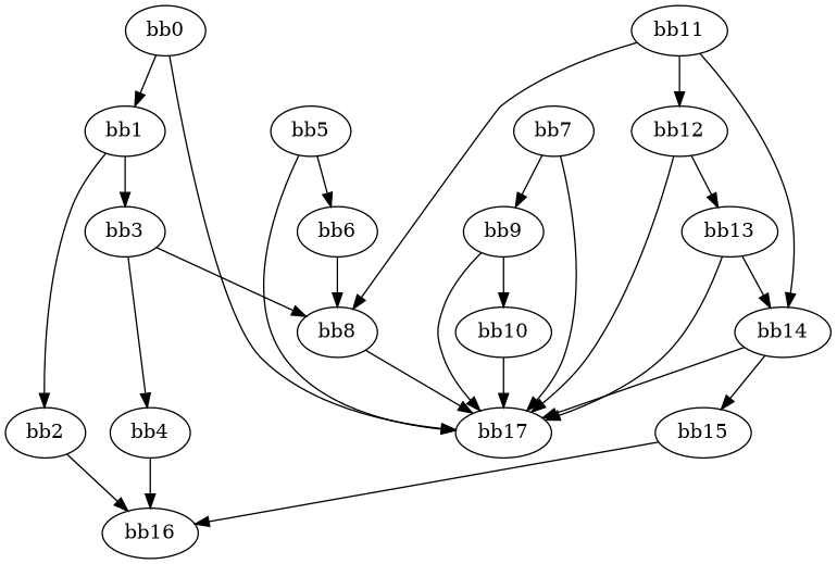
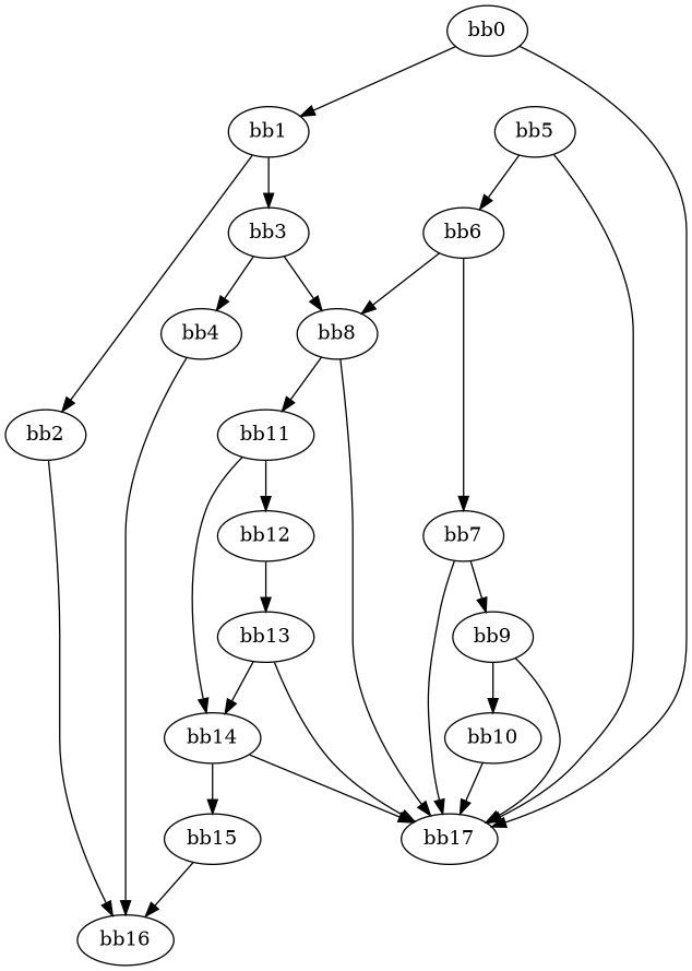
  digraph {
    n1 [label="bb0\l"]
    n2 [label="bb1\l"]
    n3 [label="bb17\l"]
    n4 [label="bb2\l"]
    n5 [label="bb3\l"]
    n6 [label="bb16\l"]
    n7 [label="bb4\l"]
    n8 [label="bb8\l"]
    n9 [label="bb5\l"]
    n10 [label="bb6\l"]
    n11 [label="bb7\l"]
    n12 [label="bb9\l"]
    n13 [label="bb11\l"]
    n14 [label="bb10\l"]
    n15 [label="bb12\l"]
    n16 [label="bb14\l"]
    n17 [label="bb13\l"]
    n18 [label="bb15\l"]
    n1 -> n2
    n1 -> n3
    n2 -> n4
    n2 -> n5
    n4 -> n6
    n5 -> n7
    n5 -> n8
    n7 -> n6
    n8 -> n3
-   n13 -> n8
+   n8 -> n13
    n9 -> n3
    n9 -> n10
    n10 -> n8
+   n10 -> n11
    n11 -> n3
    n11 -> n12
    n12 -> n3
    n12 -> n14
    n13 -> n15
    n13 -> n16
    n14 -> n3
-   n15 -> n3
    n15 -> n17
    n16 -> n3
    n16 -> n18
    n17 -> n3
    n17 -> n16
    n18 -> n6
  }
